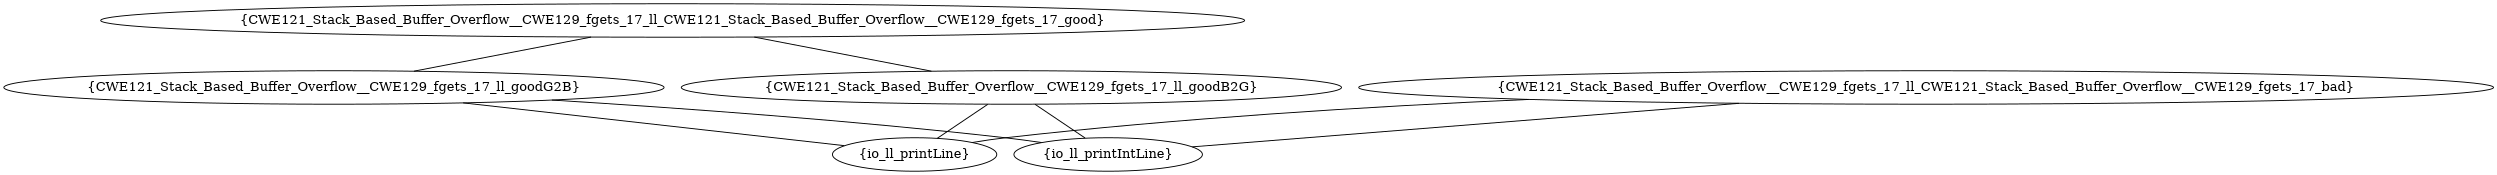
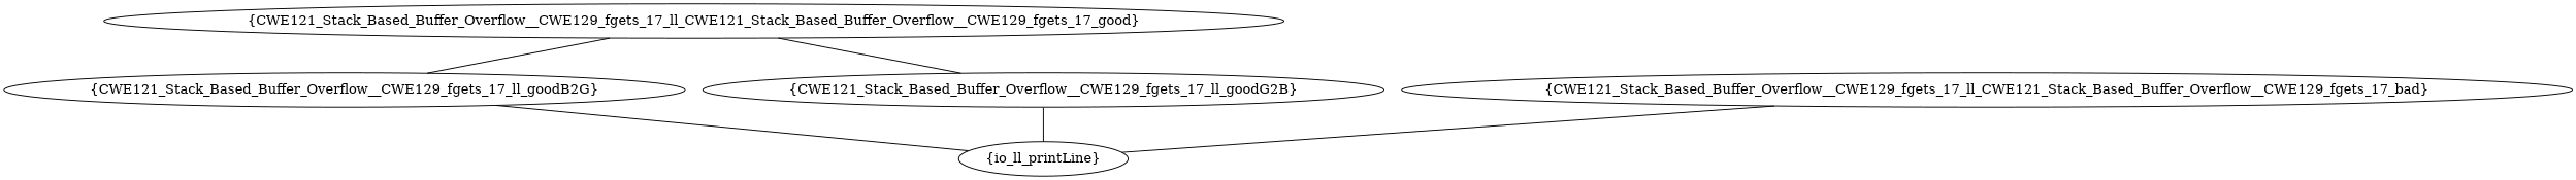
  graph {
    n1 [label="{CWE121_Stack_Based_Buffer_Overflow__CWE129_fgets_17_ll_goodB2G}"]
    n2 [label="{io_ll_printLine}"]
-   n3 [label="{io_ll_printIntLine}"]
    n4 [label="{CWE121_Stack_Based_Buffer_Overflow__CWE129_fgets_17_ll_goodG2B}"]
    n5 [label="{CWE121_Stack_Based_Buffer_Overflow__CWE129_fgets_17_ll_CWE121_Stack_Based_Buffer_Overflow__CWE129_fgets_17_good}"]
    n6 [label="{CWE121_Stack_Based_Buffer_Overflow__CWE129_fgets_17_ll_CWE121_Stack_Based_Buffer_Overflow__CWE129_fgets_17_bad}"]
    n1 -- n2
-   n1 -- n3
    n4 -- n2
-   n4 -- n3
    n5 -- n1
    n5 -- n4
    n6 -- n2
-   n6 -- n3
  }
